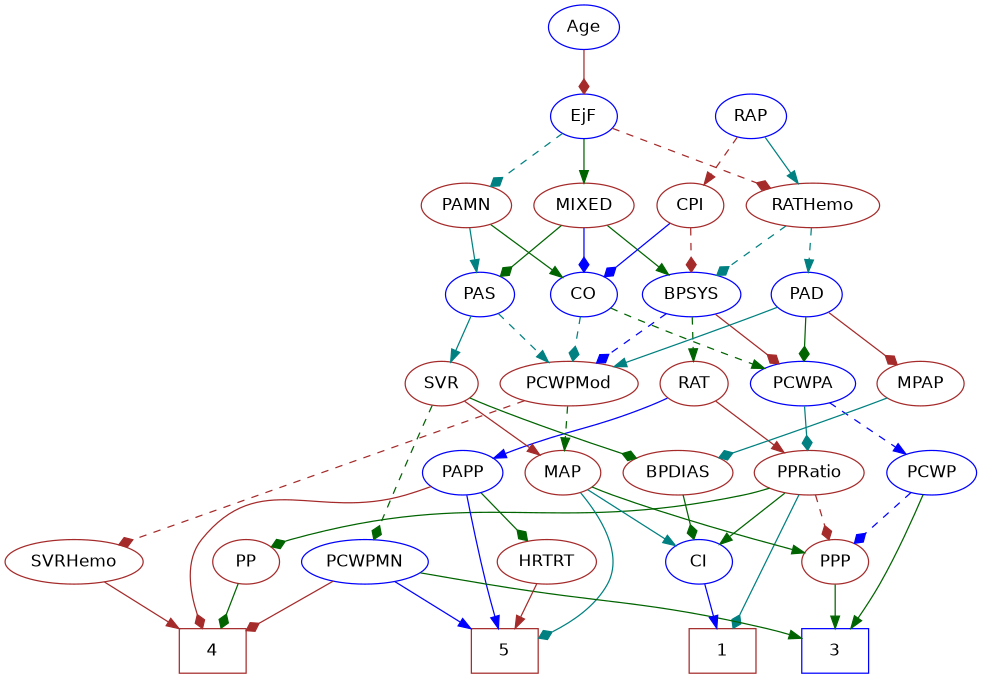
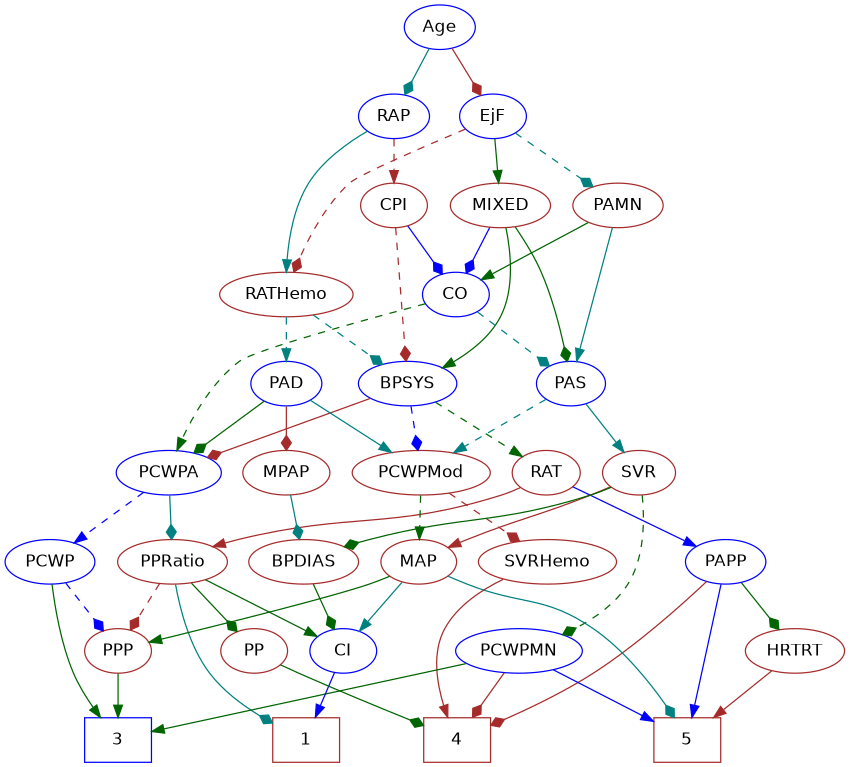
  strict digraph {
    fontname="DejaVu Sans"
    node [color=brown fontname="DejaVu Sans"]
    edge [arrowhead=diamond color=darkgreen fontname="DejaVu Sans" style=solid]
    1 [height=0.5 shape=box width=0.75]
    3 [color=blue height=0.5 shape=box width=0.75]
    4 [height=0.5 shape=box width=0.75]
    5 [height=0.5 shape=box width=0.75]
    Age [color=blue height=0.5 width=0.75]
    EjF [color=blue height=0.5 width=0.75]
    RAP [color=blue height=0.5 width=0.77632]
    MIXED [height=0.5 width=1.1193]
    PAMN [height=0.5 width=1.011]
    RATHemo [height=0.5 width=1.3721]
    CPI [height=0.5 width=0.75]
    BPSYS [color=blue height=0.5 width=1.0471]
    CO [color=blue height=0.5 width=0.75]
    PAS [color=blue height=0.5 width=0.75]
    PAD [color=blue height=0.5 width=0.79437]
    RAT [height=0.5 width=0.75827]
    PCWPMod [height=0.5 width=1.4443]
    PCWPA [color=blue height=0.5 width=1.1555]
    SVR [height=0.5 width=0.77632]
    MPAP [height=0.5 width=0.97491]
    PPRatio [height=0.5 width=1.1013]
    PAPP [color=blue height=0.5 width=0.88464]
    MAP [height=0.5 width=0.84854]
    SVRHemo [height=0.5 width=1.3902]
    PCWP [color=blue height=0.5 width=0.97491]
    BPDIAS [height=0.5 width=1.1735]
    PCWPMN [color=blue height=0.5 width=1.3902]
    CI [color=blue height=0.5 width=0.75]
    PPP [height=0.5 width=0.75]
    PP [height=0.5 width=0.75]
    HRTRT [height=0.5 width=1.1013]
    Age -> EjF [color=brown]
+   Age -> RAP [color=teal]
    EjF -> MIXED [arrowhead=normal]
    EjF -> PAMN [color=teal style=dashed]
    EjF -> RATHemo [color=brown style=dashed]
    RAP -> RATHemo [arrowhead=normal color=teal]
    RAP -> CPI [arrowhead=normal color=brown style=dashed]
    MIXED -> BPSYS [arrowhead=normal]
    MIXED -> CO [color=blue]
    MIXED -> PAS
    PAMN -> CO [arrowhead=normal]
    PAMN -> PAS [arrowhead=normal color=teal]
    RATHemo -> BPSYS [color=teal style=dashed]
    RATHemo -> PAD [arrowhead=normal color=teal style=dashed]
    CPI -> BPSYS [color=brown style=dashed]
    CPI -> CO [color=blue]
    BPSYS -> RAT [arrowhead=normal style=dashed]
    BPSYS -> PCWPMod [color=blue style=dashed]
    BPSYS -> PCWPA [color=brown]
-   CO -> PCWPMod [color=teal style=dashed]
+   CO -> PAS [color=teal style=dashed]
    CO -> PCWPA [arrowhead=normal style=dashed]
    PAS -> PCWPMod [arrowhead=normal color=teal style=dashed]
    PAS -> SVR [arrowhead=normal color=teal]
    PAD -> PCWPMod [arrowhead=normal color=teal]
    PAD -> PCWPA
    PAD -> MPAP [color=brown]
    RAT -> PPRatio [arrowhead=normal color=brown]
    RAT -> PAPP [arrowhead=normal color=blue]
    PCWPMod -> MAP [arrowhead=normal style=dashed]
    PCWPMod -> SVRHemo [color=brown style=dashed]
    PCWPA -> PPRatio [color=teal]
    PCWPA -> PCWP [arrowhead=normal color=blue style=dashed]
    SVR -> MAP [arrowhead=normal color=brown]
    SVR -> BPDIAS
    SVR -> PCWPMN [style=dashed]
    MPAP -> BPDIAS [color=teal]
    PPRatio -> 1 [color=teal]
    PPRatio -> CI [arrowhead=normal]
    PPRatio -> PPP [color=brown style=dashed]
    PPRatio -> PP
    PAPP -> 4 [color=brown]
    PAPP -> 5 [arrowhead=normal color=blue]
    PAPP -> HRTRT
    MAP -> 5 [color=teal]
    MAP -> CI [arrowhead=normal color=teal]
    MAP -> PPP [arrowhead=normal]
    SVRHemo -> 4 [arrowhead=normal color=brown]
    PCWP -> 3 [arrowhead=normal]
    PCWP -> PPP [color=blue style=dashed]
    BPDIAS -> CI
    PCWPMN -> 3 [arrowhead=normal]
    PCWPMN -> 4 [color=brown]
    PCWPMN -> 5 [arrowhead=normal color=blue]
    CI -> 1 [arrowhead=normal color=blue]
    PPP -> 3 [arrowhead=normal]
    PP -> 4
    HRTRT -> 5 [arrowhead=normal color=brown]
  }
